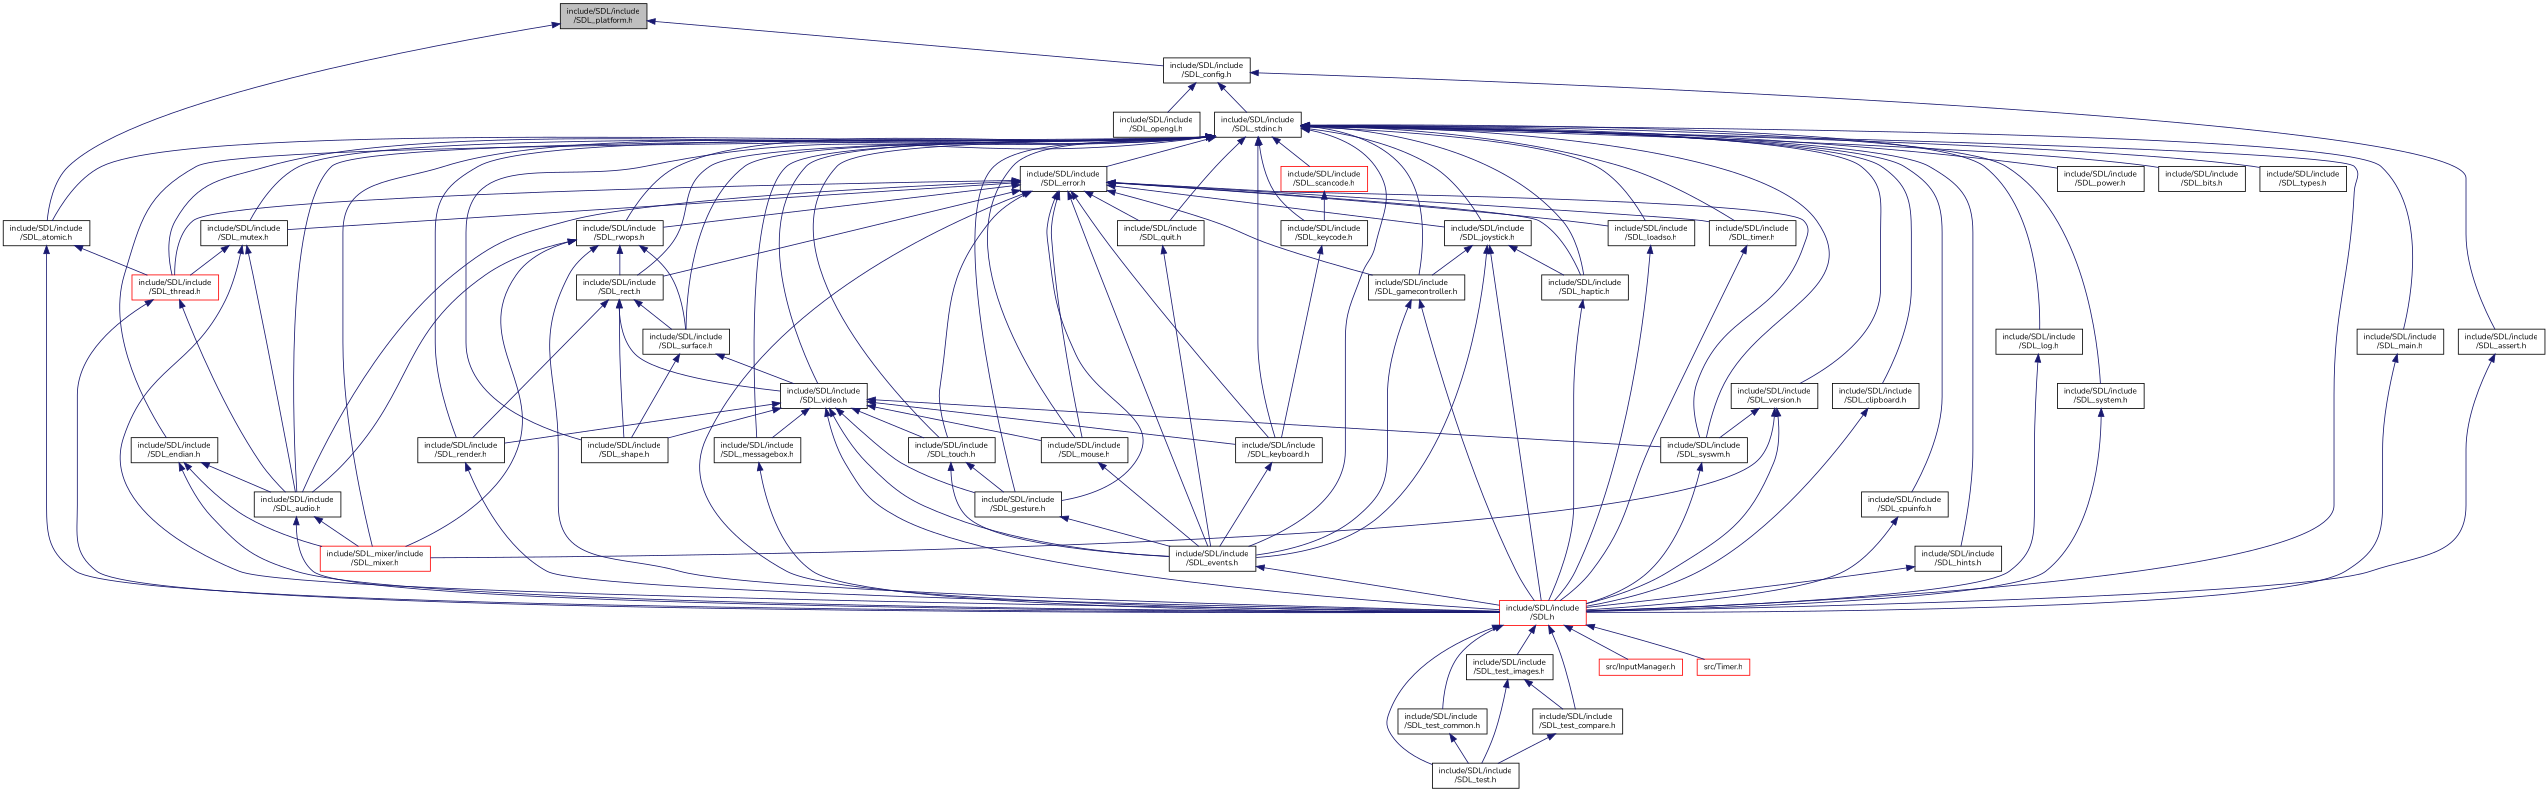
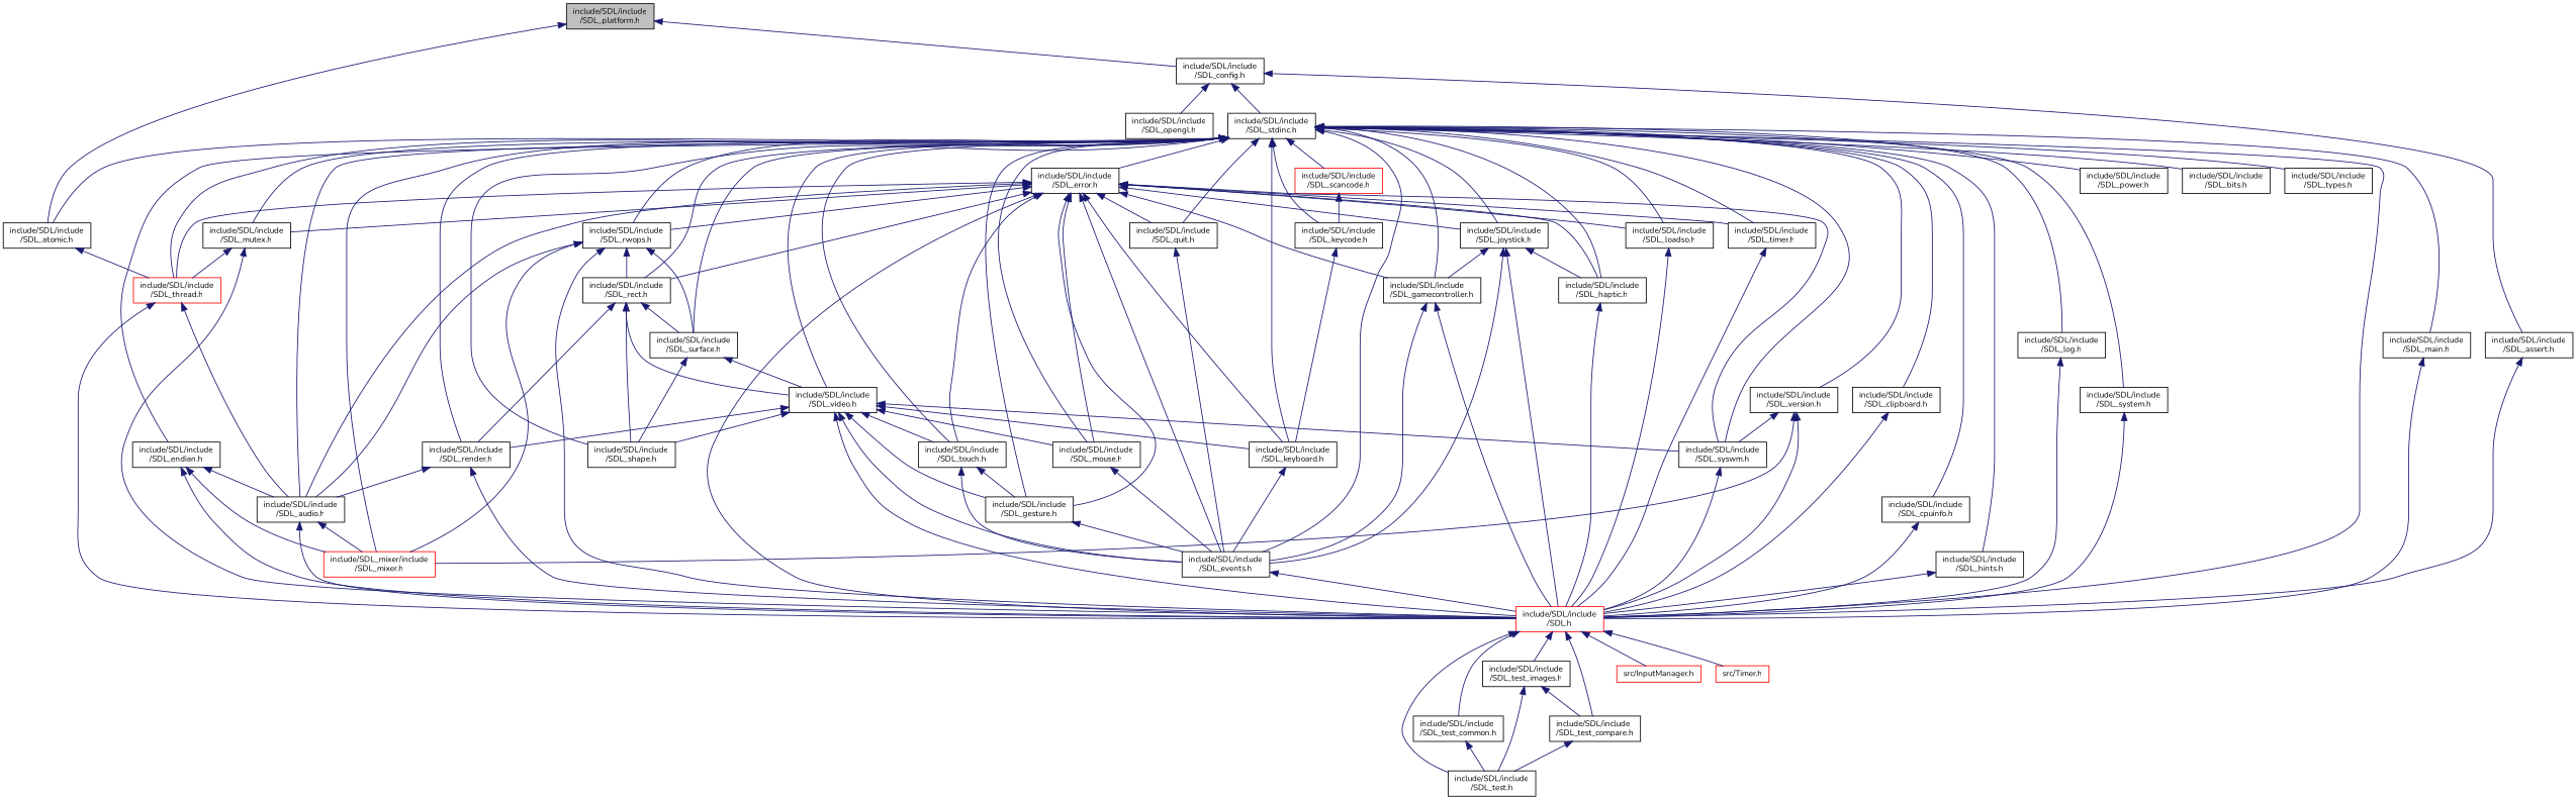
  digraph {
    fontname=Nunito
    node [color=black fillcolor=white fontname=Nunito fontsize=10 shape=record style=filled]
    edge [color=midnightblue dir=back fontname=Nunito fontsize=10 labelfontname=Helvetica labelfontsize=10 style=solid]
    n1 [fillcolor=grey75 fontcolor=black height=0.2 label="include/SDL/include\l/SDL_platform.h" width=0.4]
    n2 [height=0.2 label="include/SDL/include\l/SDL_config.h" width=0.4]
    n3 [height=0.2 label="include/SDL/include\l/SDL_atomic.h" width=0.4]
    n4 [height=0.2 label="include/SDL/include\l/SDL_stdinc.h" width=0.4]
    n5 [height=0.2 label="include/SDL/include\l/SDL_assert.h" width=0.4]
    n6 [height=0.2 label="include/SDL/include\l/SDL_opengl.h" width=0.4]
    n7 [color=red height=0.2 label="include/SDL/include\l/SDL.h" width=0.4]
    n8 [color=red height=0.2 label="include/SDL/include\l/SDL_thread.h" width=0.4]
    n9 [height=0.2 label="include/SDL/include\l/SDL_main.h" width=0.4]
    n10 [height=0.2 label="include/SDL/include\l/SDL_audio.h" width=0.4]
    n11 [color=red height=0.2 label="include/SDL_mixer/include\l/SDL_mixer.h" width=0.4]
    n12 [height=0.2 label="include/SDL/include\l/SDL_error.h" width=0.4]
    n13 [height=0.2 label="include/SDL/include\l/SDL_mutex.h" width=0.4]
    n14 [height=0.2 label="include/SDL/include\l/SDL_rwops.h" width=0.4]
    n15 [height=0.2 label="include/SDL/include\l/SDL_rect.h" width=0.4]
    n16 [height=0.2 label="include/SDL/include\l/SDL_video.h" width=0.4]
    n17 [height=0.2 label="include/SDL/include\l/SDL_events.h" width=0.4]
    n18 [height=0.2 label="include/SDL/include\l/SDL_keyboard.h" width=0.4]
    n19 [height=0.2 label="include/SDL/include\l/SDL_mouse.h" width=0.4]
    n20 [height=0.2 label="include/SDL/include\l/SDL_gesture.h" width=0.4]
    n21 [height=0.2 label="include/SDL/include\l/SDL_touch.h" width=0.4]
-   n22 [height=0.2 label="include/SDL/include\l/SDL_messagebox.h" width=0.4]
    n23 [height=0.2 label="include/SDL/include\l/SDL_render.h" width=0.4]
    n24 [height=0.2 label="include/SDL/include\l/SDL_shape.h" width=0.4]
    n25 [height=0.2 label="include/SDL/include\l/SDL_syswm.h" width=0.4]
    n26 [height=0.2 label="include/SDL/include\l/SDL_surface.h" width=0.4]
    n27 [height=0.2 label="include/SDL/include\l/SDL_joystick.h" width=0.4]
    n28 [height=0.2 label="include/SDL/include\l/SDL_gamecontroller.h" width=0.4]
    n29 [height=0.2 label="include/SDL/include\l/SDL_haptic.h" width=0.4]
    n30 [height=0.2 label="include/SDL/include\l/SDL_quit.h" width=0.4]
    n31 [height=0.2 label="include/SDL/include\l/SDL_loadso.h" width=0.4]
    n32 [height=0.2 label="include/SDL/include\l/SDL_timer.h" width=0.4]
    n33 [height=0.2 label="include/SDL/include\l/SDL_endian.h" width=0.4]
    n34 [height=0.2 label="include/SDL/include\l/SDL_clipboard.h" width=0.4]
    n35 [height=0.2 label="include/SDL/include\l/SDL_cpuinfo.h" width=0.4]
    n36 [height=0.2 label="include/SDL/include\l/SDL_keycode.h" width=0.4]
    n37 [color=red height=0.2 label="include/SDL/include\l/SDL_scancode.h" width=0.4]
    n38 [height=0.2 label="include/SDL/include\l/SDL_hints.h" width=0.4]
    n39 [height=0.2 label="include/SDL/include\l/SDL_log.h" width=0.4]
    n40 [height=0.2 label="include/SDL/include\l/SDL_power.h" width=0.4]
    n41 [height=0.2 label="include/SDL/include\l/SDL_system.h" width=0.4]
    n42 [height=0.2 label="include/SDL/include\l/SDL_version.h" width=0.4]
    n43 [height=0.2 label="include/SDL/include\l/SDL_bits.h" width=0.4]
    n44 [height=0.2 label="include/SDL/include\l/SDL_types.h" width=0.4]
    n45 [height=0.2 label="include/SDL/include\l/SDL_test.h" width=0.4]
    n46 [height=0.2 label="include/SDL/include\l/SDL_test_common.h" width=0.4]
    n47 [height=0.2 label="include/SDL/include\l/SDL_test_images.h" width=0.4]
    n48 [height=0.2 label="include/SDL/include\l/SDL_test_compare.h" width=0.4]
    n49 [color=red height=0.2 label="src/InputManager.h" width=0.4]
    n50 [color=red height=0.2 label="src/Timer.h" width=0.4]
    n1 -> n2
    n1 -> n3
    n2 -> n4
    n2 -> n5
    n2 -> n6
-   n3 -> n7
    n3 -> n8
    n4 -> n3
    n4 -> n7
    n4 -> n8
    n4 -> n9
    n4 -> n10
    n4 -> n11
    n4 -> n12
    n4 -> n13
    n4 -> n14
    n4 -> n15
    n4 -> n16
    n4 -> n17
    n4 -> n18
    n4 -> n19
    n4 -> n20
    n4 -> n21
-   n4 -> n22
    n4 -> n23
    n4 -> n24
    n4 -> n25
    n4 -> n26
    n4 -> n27
    n4 -> n28
    n4 -> n29
    n4 -> n30
    n4 -> n31
    n4 -> n32
    n4 -> n33
    n4 -> n34
    n4 -> n35
    n4 -> n36
    n4 -> n37
    n4 -> n38
    n4 -> n39
    n4 -> n40
    n4 -> n41
    n4 -> n42
    n4 -> n43
    n4 -> n44
    n5 -> n7
    n7 -> n45
    n7 -> n46
    n7 -> n47
    n7 -> n48
    n7 -> n49
    n7 -> n50
    n8 -> n7
    n8 -> n10
    n9 -> n7
    n10 -> n7
    n10 -> n11
    n12 -> n7
    n12 -> n8
    n12 -> n10
    n12 -> n13
    n12 -> n14
    n12 -> n15
    n12 -> n17
    n12 -> n18
    n12 -> n19
    n12 -> n20
    n12 -> n21
    n12 -> n25
    n12 -> n27
    n12 -> n28
    n12 -> n29
    n12 -> n30
    n12 -> n31
    n12 -> n32
    n13 -> n7
    n13 -> n8
-   n13 -> n10
+   n23 -> n10
    n14 -> n7
    n14 -> n10
    n14 -> n11
    n14 -> n15
    n14 -> n26
    n15 -> n16
    n15 -> n23
    n15 -> n24
    n15 -> n26
    n16 -> n7
    n16 -> n17
    n16 -> n18
    n16 -> n19
    n16 -> n20
    n16 -> n21
-   n16 -> n22
    n16 -> n23
    n16 -> n24
    n16 -> n25
    n17 -> n7
    n18 -> n17
    n19 -> n17
    n20 -> n17
    n21 -> n17
    n21 -> n20
-   n22 -> n7
    n23 -> n7
    n25 -> n7
    n26 -> n16
    n26 -> n24
    n27 -> n7
    n27 -> n17
    n27 -> n28
    n27 -> n29
    n28 -> n7
    n28 -> n17
    n29 -> n7
    n30 -> n17
    n31 -> n7
    n32 -> n7
    n33 -> n7
    n33 -> n10
    n33 -> n11
    n34 -> n7
    n35 -> n7
    n36 -> n18
    n37 -> n36
    n38 -> n7
    n39 -> n7
    n41 -> n7
    n42 -> n7
    n42 -> n11
    n42 -> n25
    n46 -> n45
    n47 -> n45
    n47 -> n48
    n48 -> n45
  }
